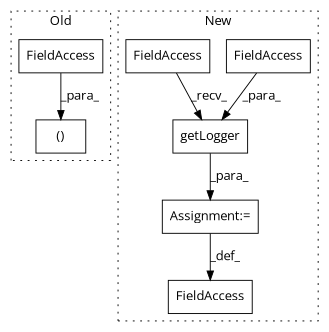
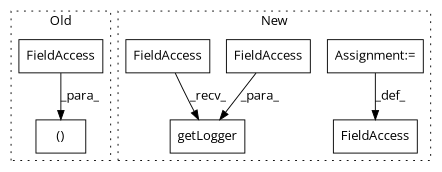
  digraph {
    fontname="Open Sans"
    node [a=22 shape=box fontname="Open Sans"]
    edge [fontname="Open Sans"]
    n1 [a=106 l=26 label="()" s=2062]
    n2 [l=4 label=FieldAccess s=2084]
    n3 [a=32 l="10,1" label=getLogger s="347,365"]
    n4 [a=7 l=1 label="Assignment:=" s=338]
    n5 [l=8 label=FieldAccess s=357]
    n6 [l=6 label=FieldAccess s=332]
    n7 [l=7 label=FieldAccess s=339]
    subgraph cluster_1 {
      label=Old
      style=dotted
      n1
      n2
    }
    subgraph cluster_2 {
      label=New
      style=dotted
      n3
      n4
      n5
      n6
      n7
    }
    n2 -> n1 [label=_para_]
-   n3 -> n4 [label=_para_]
    n4 -> n6 [label=_def_]
    n5 -> n3 [label=_para_]
    n7 -> n3 [label=_recv_]
  }
